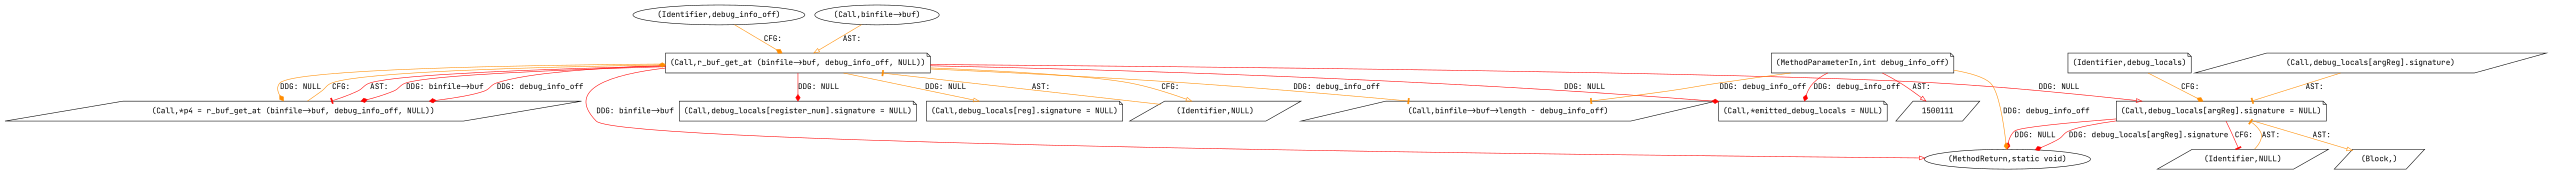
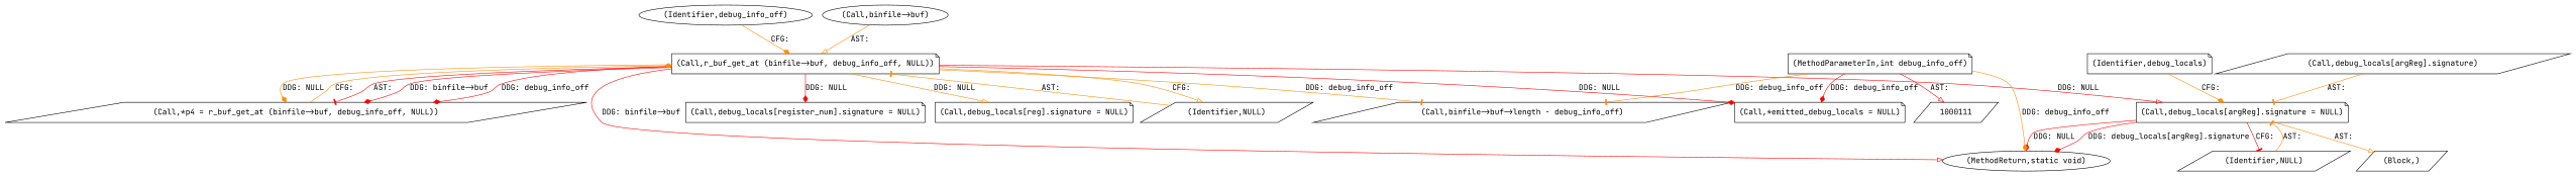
  digraph {
    fontname="JetBrains Mono"
    node [fontname="JetBrains Mono" shape=note]
    edge [arrowhead=diamond color=darkorange fontname="JetBrains Mono"]
    n1 [label="(Call,debug_locals[argReg].signature = NULL)"]
    n2 [label="(Identifier,NULL)" shape=parallelogram]
    n3 [label="(MethodReturn,static void)" shape=ellipse]
    n4 [label="(Block,)" shape=parallelogram]
    n5 [label="(Call,r_buf_get_at (binfile->buf, debug_info_off, NULL))"]
    n6 [label="(Call,*p4 = r_buf_get_at (binfile->buf, debug_info_off, NULL))" shape=parallelogram]
    n7 [label="(Call,binfile->buf->length - debug_info_off)" shape=parallelogram]
    n8 [label="(Call,*emitted_debug_locals = NULL)"]
    n9 [label="(Call,debug_locals[register_num].signature = NULL)"]
    n10 [label="(Call,debug_locals[reg].signature = NULL)"]
    n11 [label="(Identifier,NULL)" shape=parallelogram]
    n12 [label="(MethodParameterIn,int debug_info_off)"]
-   1000111 [shape=parallelogram label=1500111]
+   1000111 [shape=parallelogram]
    n14 [label="(Call,debug_locals[argReg].signature)" shape=parallelogram]
    n15 [label="(Identifier,debug_info_off)" shape=ellipse]
    n16 [label="(Call,binfile->buf)" shape=ellipse]
    n17 [label="(Identifier,debug_locals)"]
    n1 -> n2 [arrowhead=tee color=red label="CFG: "]
    n1 -> n3 [color=red label="DDG: debug_locals[argReg].signature"]
    n1 -> n3 [color=red label="DDG: NULL"]
    n1 -> n4 [arrowhead=onormal label="AST: "]
    n2 -> n1 [arrowhead=tee label="AST: "]
    n5 -> n1 [arrowhead=onormal color=red label="DDG: NULL"]
    n5 -> n3 [arrowhead=onormal color=red label="DDG: binfile->buf"]
    n5 -> n6 [arrowhead=tee color=red label="AST: "]
    n5 -> n6 [color=red label="DDG: binfile->buf"]
    n5 -> n6 [color=red label="DDG: debug_info_off"]
    n5 -> n6 [label="DDG: NULL"]
    n5 -> n7 [arrowhead=tee label="DDG: debug_info_off"]
    n5 -> n8 [color=red label="DDG: NULL"]
    n5 -> n9 [color=red label="DDG: NULL"]
    n5 -> n10 [arrowhead=onormal label="DDG: NULL"]
    n5 -> n11 [arrowhead=onormal label="CFG: "]
    n6 -> n5 [label="CFG: "]
    n11 -> n5 [arrowhead=tee label="AST: "]
    n12 -> n3 [label="DDG: debug_info_off"]
    n12 -> n7 [arrowhead=tee label="DDG: debug_info_off"]
    n12 -> n8 [color=red label="DDG: debug_info_off"]
    n12 -> 1000111 [arrowhead=onormal color=red label="AST: "]
    n14 -> n1 [arrowhead=tee label="AST: "]
    n15 -> n5 [label="CFG: "]
    n16 -> n5 [arrowhead=onormal label="AST: "]
    n17 -> n1 [label="CFG: "]
  }
